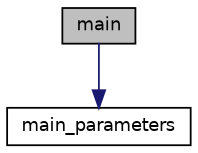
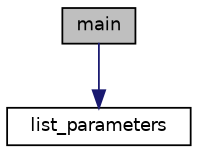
  digraph {
    rankdir=TB
    node [color=black fontname=Helvetica fontsize=10 shape=record style=filled]
    n1 [fillcolor=grey75 fontcolor=black height=0.2 label=main width=0.4]
-   n2 [fillcolor=white height=0.2 label=main_parameters width=0.4]
+   n2 [fillcolor=white height=0.2 label=list_parameters width=0.4]
    n1 -> n2 [color=midnightblue fontname=Helvetica fontsize=10 labelfontname=Helvetica labelfontsize=10 style=solid]
  }
